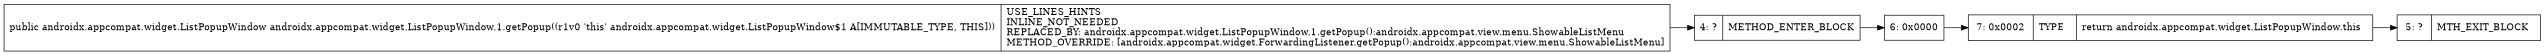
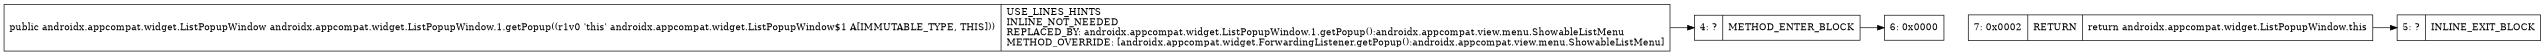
  digraph {
    rankdir=LR
    node [shape=record]
    n1 [label="{4\:\ ?|METHOD_ENTER_BLOCK\l}"]
    n2 [label="{6\:\ 0x0000}"]
-   n3 [label="{7\:\ 0x0002|TYPE\l|return androidx.appcompat.widget.ListPopupWindow.this\l}"]
-   n4 [label="{5\:\ ?|MTH_EXIT_BLOCK\l}"]
+   n3 [label="{7\:\ 0x0002|RETURN\l|return androidx.appcompat.widget.ListPopupWindow.this\l}"]
+   n4 [label="{5\:\ ?|INLINE_EXIT_BLOCK\l}"]
    n5 [label="{public androidx.appcompat.widget.ListPopupWindow androidx.appcompat.widget.ListPopupWindow.1.getPopup((r1v0 'this' androidx.appcompat.widget.ListPopupWindow$1 A[IMMUTABLE_TYPE, THIS]))  | USE_LINES_HINTS\lINLINE_NOT_NEEDED\lREPLACED_BY: androidx.appcompat.widget.ListPopupWindow.1.getPopup():androidx.appcompat.view.menu.ShowableListMenu\lMETHOD_OVERRIDE: [androidx.appcompat.widget.ForwardingListener.getPopup():androidx.appcompat.view.menu.ShowableListMenu]\l}"]
    n1 -> n2
-   n2 -> n3
    n3 -> n4
    n5 -> n1
  }
